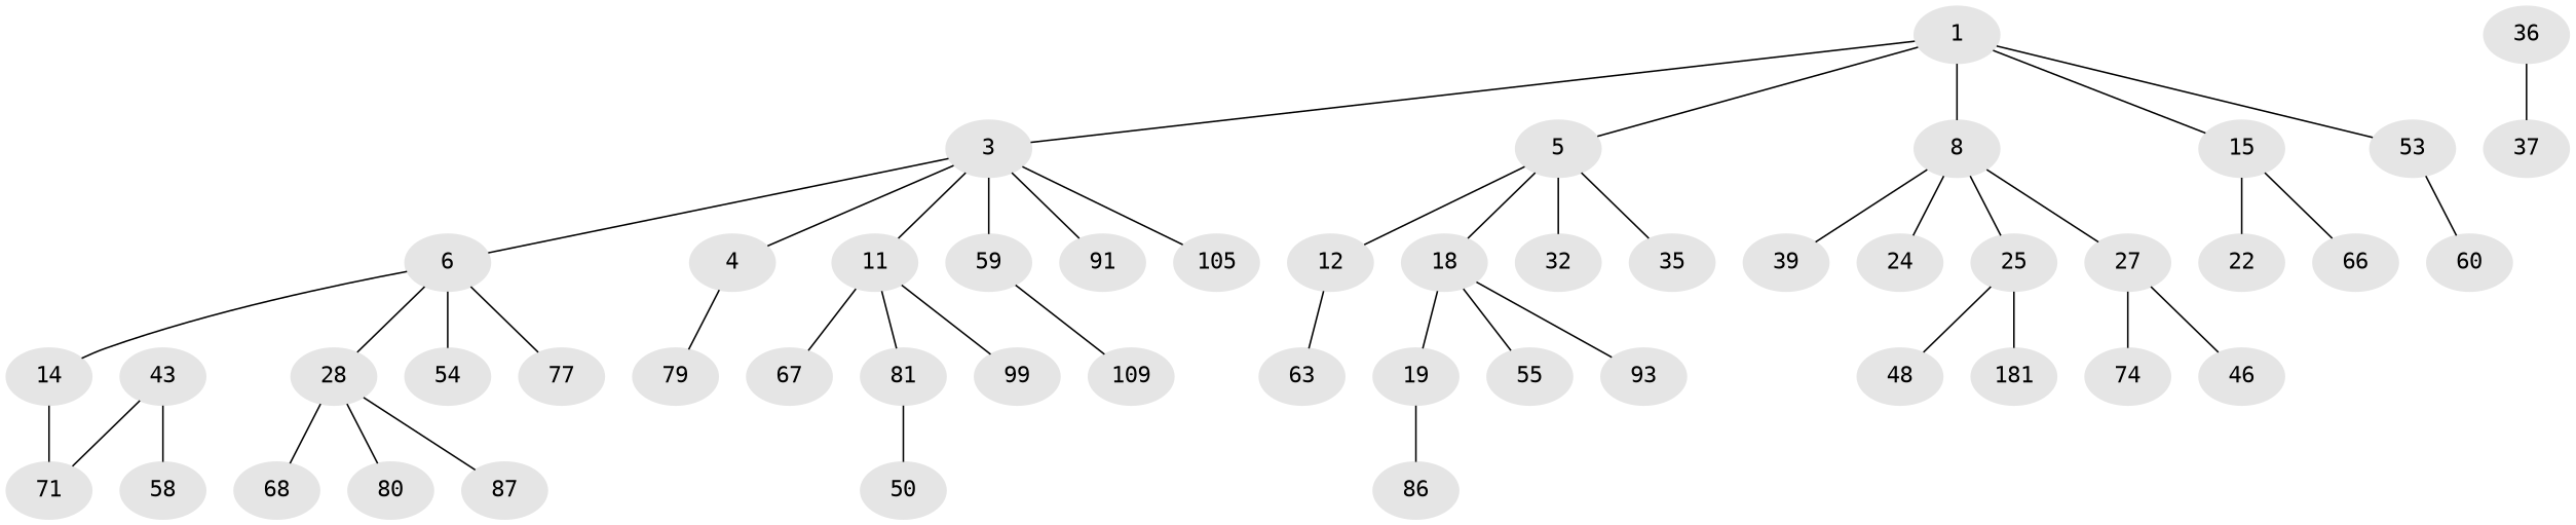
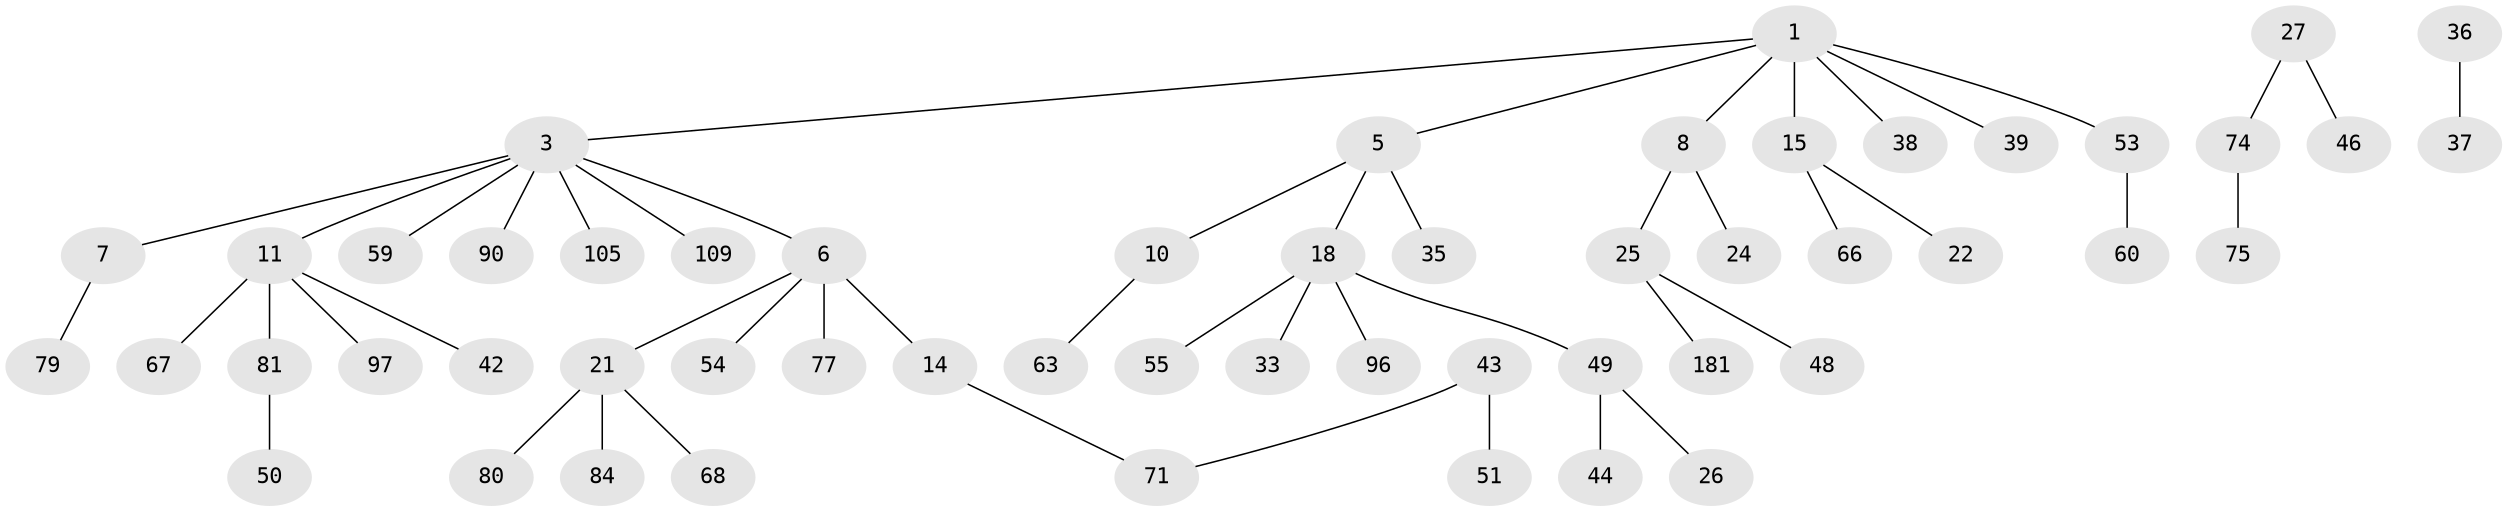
  graph {
    fontname="DejaVu Sans Mono"
    node [color=gray90 fontname="DejaVu Sans Mono" style=filled]
    edge [fontname="DejaVu Sans Mono"]
    1 [super="+2"]
    3 [super="+4"]
    5 [super="+79+9+13"]
    8 [super="+20+16"]
    15
+   38 [super="+69"]
    39
    53
    6 [super="+26"]
-   7 [label=4]
+   7
    11
    59 [super="+94"]
-   90 [label=91]
+   90
    105
    109 [super="+113+114"]
-   10 [super="+56" label=12]
+   10 [super="+56"]
    18 [super="+47"]
-   32 [super="+76"]
    35 [super="+77"]
    24
    25 [super="+108+33"]
    27 [super="+29+51"]
    22
    66
    60
    14 [super="+17"]
-   21 [super="+62+30+31+100" label=28]
+   21 [super="+62+30+31+100"]
    54
    n29 [label=77]
    n30 [label=79 super="+74"]
+   42
    67
    81 [super="+106"]
-   99
+   99 [label=97]
    36
    37
    63 [super="+95"]
-   19 [super="+57"]
+   19 [super="+57" label=49]
    55 [super="+89"]
-   93 [super="+101"]
+   93 [super="+101" label=33]
+   96
    71
    68
    80
-   84 [label=87]
+   84
    48 [super="+87+64"]
    n47 [label=181]
    n48 [label=74 super="+65"]
    46 [super="+102"]
    50 [super="+52"]
    43 [super="+61"]
-   58
-   86
+   58 [label=51]
+   44
+   86 [label=26]
+   75 [super="+104"]
    1 -- 3
    1 -- 5
    1 -- 8
    1 -- 15
-   8 -- 39
+   1 -- 38
+   1 -- 39
    1 -- 53
    3 -- 6
    3 -- 7
    3 -- 11
    3 -- 59
    3 -- 90
    3 -- 105
-   59 -- 109
+   3 -- 109
    5 -- 10
    5 -- 18
-   5 -- 32
    5 -- 35
    8 -- 24
    8 -- 25
-   8 -- 27
    15 -- 22
    15 -- 66
    53 -- 60
    6 -- 14
    6 -- 21
    6 -- 54
    6 -- n29
    7 -- n30
+   11 -- 42
    11 -- 67
    11 -- 81
    11 -- 99
    10 -- 63
    18 -- 19
    18 -- 55
    18 -- 93
+   18 -- 96
    25 -- 48
    25 -- n47
    27 -- n48
    27 -- 46
    14 -- 71
    21 -- 68
    21 -- 80
    21 -- 84
    81 -- 50
    36 -- 37
+   19 -- 44
    19 -- 86
+   n48 -- 75
    43 -- 71
    43 -- 58
  }
